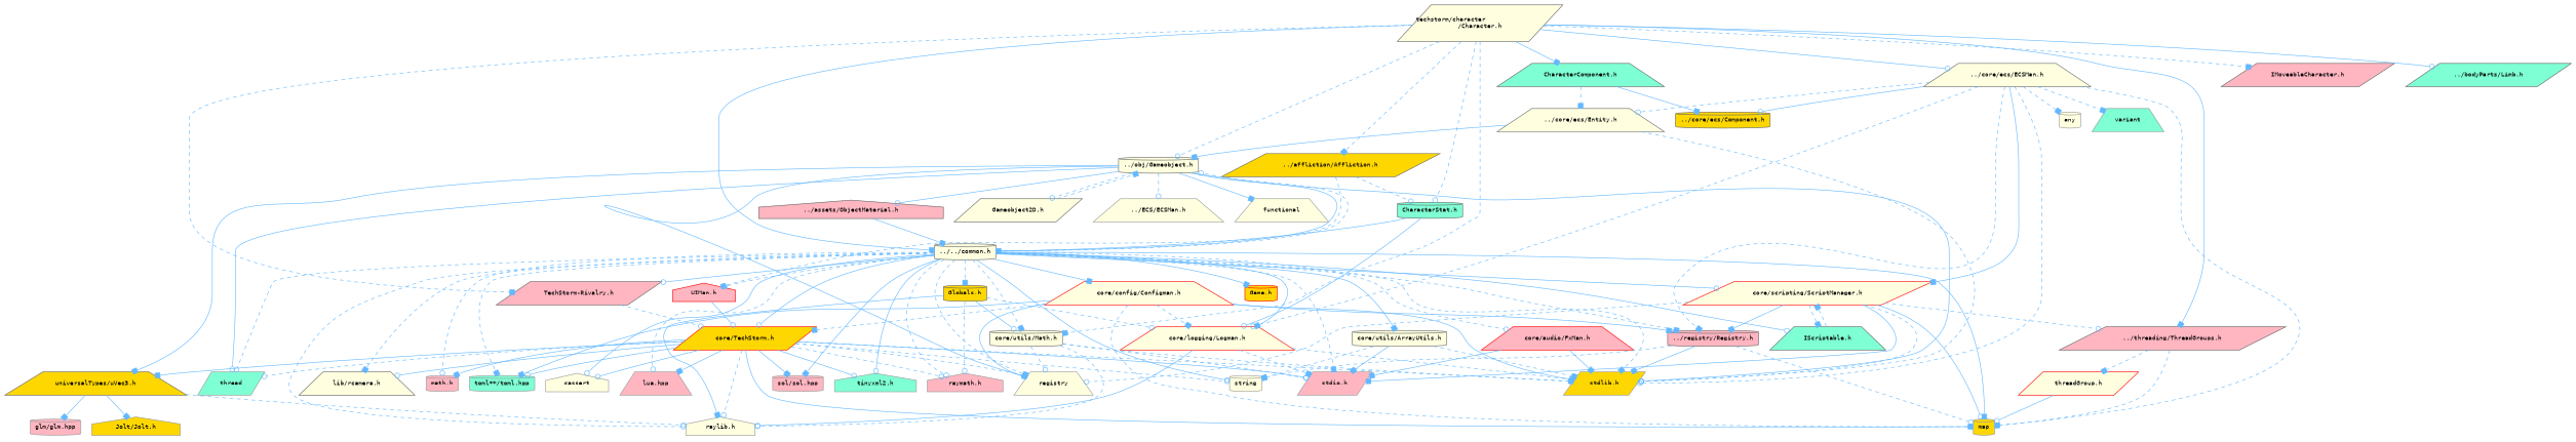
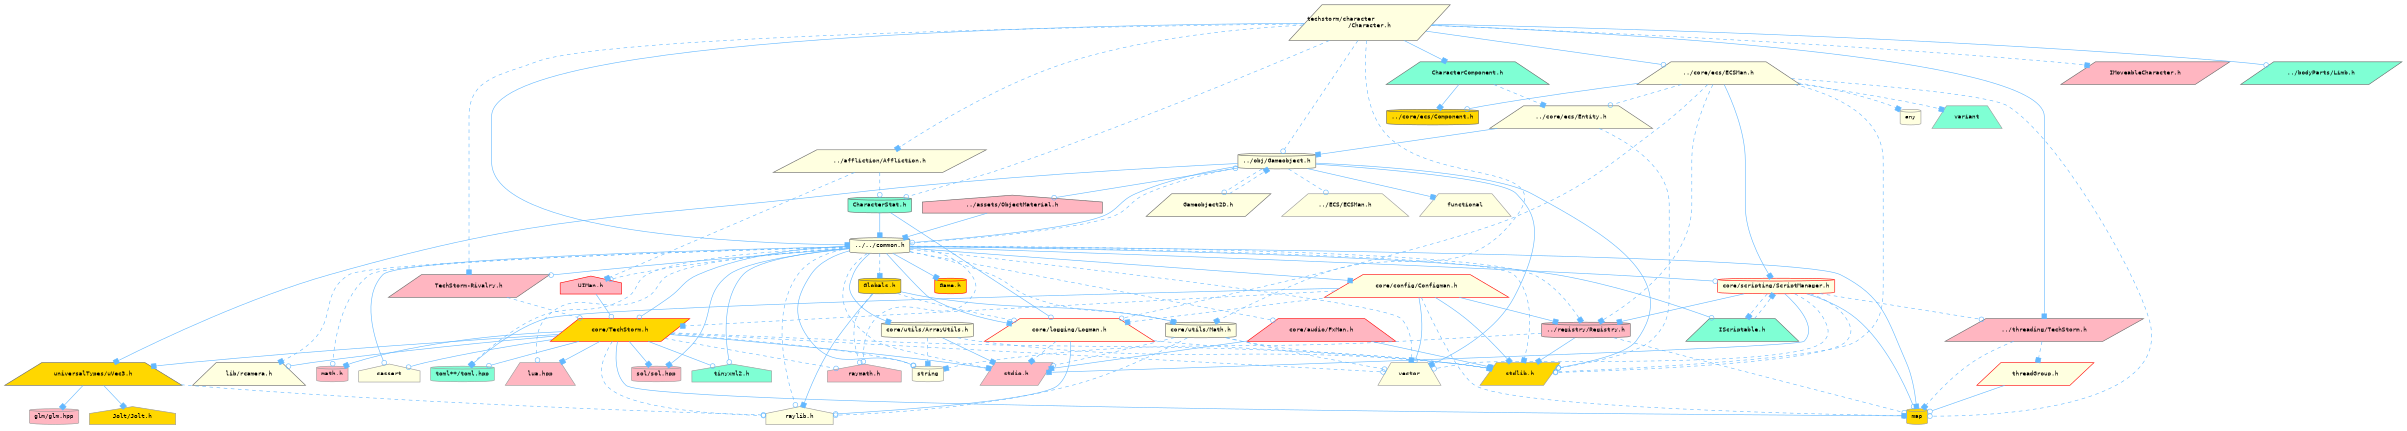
  digraph {
    fontname="DejaVu Sans Mono"
    node [color=grey40 fillcolor=lightyellow fontname="DejaVu Sans Mono" fontsize=10 shape=cylinder style=filled]
    edge [arrowhead=box color=steelblue1 fontname="DejaVu Sans Mono" fontsize=10 labelfontname=Helvetica labelfontsize=10 style=dashed]
    n1 [color=gray40 fontcolor=black height=0.2 label="techstorm/character\l/Character.h" shape=parallelogram width=0.4]
    n2 [fillcolor=aquamarine height=0.2 label="CharacterComponent.h" shape=trapezium width=0.4]
    n3 [height=0.2 label="../obj/Gameobject.h" width=0.4]
    n4 [height=0.2 label="../../common.h" width=0.4]
    n5 [height=0.2 label="core/utils/Math.h" width=0.4]
-   n6 [fillcolor=lightpink height=0.2 label="../threading/ThreadGroups.h" shape=parallelogram width=0.4]
+   n6 [fillcolor=lightpink height=0.2 label="../threading/TechStorm.h" shape=parallelogram width=0.4]
    n7 [fillcolor=lightpink height=0.2 label="TechStorm-Rivalry.h" shape=parallelogram width=0.4]
    n8 [height=0.2 label="../core/ecs/ECSMan.h" shape=trapezium width=0.4]
    n9 [fillcolor=lightpink height=0.2 label="IMoveableCharacter.h" shape=parallelogram width=0.4]
    n10 [fillcolor=aquamarine height=0.2 label="CharacterStat.h" width=0.4]
-   n11 [fillcolor=gold height=0.2 label="../affliction/Affliction.h" shape=parallelogram width=0.4]
+   n11 [height=0.2 label="../affliction/Affliction.h" shape=parallelogram width=0.4]
    n12 [fillcolor=aquamarine height=0.2 label="../bodyParts/Limb.h" shape=parallelogram width=0.4]
    n13 [fillcolor=gold height=0.2 label="../core/ecs/Component.h" width=0.4]
    n14 [height=0.2 label="../core/ecs/Entity.h" shape=trapezium width=0.4]
    n15 [color=grey60 fillcolor=gold height=0.2 label="stdlib.h" shape=parallelogram width=0.4]
-   n16 [color=grey60 height=0.2 label=registry shape=trapezium width=0.4]
-   n17 [color=grey60 fillcolor=aquamarine height=0.2 label=thread shape=parallelogram width=0.4]
+   n16 [color=grey60 height=0.2 label=vector shape=trapezium width=0.4]
    n18 [fillcolor=gold height=0.2 label="universalTypes/uVec3.h" shape=trapezium width=0.4]
    n19 [height=0.2 label="Gameobject2D.h" shape=parallelogram width=0.4]
    n20 [color=grey60 height=0.2 label="../ECS/ECSMan.h" shape=trapezium width=0.4]
    n21 [fillcolor=lightpink height=0.2 label="../assets/ObjectMaterial.h" shape=house width=0.4]
    n22 [color=grey60 height=0.2 label=functional shape=trapezium width=0.4]
    n23 [color=grey60 fillcolor=lightpink height=0.2 label="stdio.h" shape=parallelogram width=0.4]
    n24 [color=grey60 height=0.2 label="raylib.h" shape=house width=0.4]
    n25 [color=grey60 fillcolor=lightpink height=0.2 label="raymath.h" shape=house width=0.4]
    n26 [height=0.2 label="lib/rcamera.h" shape=trapezium width=0.4]
    n27 [color=grey60 height=0.2 label=string width=0.4]
    n28 [color=grey60 fillcolor=gold height=0.2 label=map width=0.4]
    n29 [color=grey60 fillcolor=lightpink height=0.2 label="math.h" width=0.4]
    n30 [color=grey60 height=0.2 label=cassert shape=house width=0.4]
    n31 [color=grey60 fillcolor=lightpink height=0.2 label="lua.hpp" shape=trapezium width=0.4]
    n32 [color=grey60 fillcolor=lightpink height=0.2 label="sol/sol.hpp" width=0.4]
    n33 [color=grey60 fillcolor=aquamarine height=0.2 label="toml++/toml.hpp" width=0.4]
    n34 [color=grey60 fillcolor=aquamarine height=0.2 label="tinyxml2.h" shape=house width=0.4]
    n35 [fillcolor=gold height=0.2 label="Globals.h" width=0.4]
    n36 [color=red height=0.2 label="core/logging/Logman.h" shape=trapezium width=0.4]
    n37 [color=red fillcolor=gold height=0.2 label="core/TechStorm.h" shape=parallelogram width=0.4]
    n38 [color=red height=0.2 label="core/config/Configman.h" shape=trapezium width=0.4]
    n39 [fillcolor=lightpink height=0.2 label="../registry/Registry.h" width=0.4]
-   n40 [color=red height=0.2 label="core/scripting/ScriptManager.h" shape=parallelogram width=0.4]
+   n40 [color=red height=0.2 label="core/scripting/ScriptManager.h" width=0.4]
    n41 [fillcolor=aquamarine height=0.2 label="IScriptable.h" shape=trapezium width=0.4]
    n42 [height=0.2 label="core/utils/ArrayUtils.h" width=0.4]
    n43 [color=red fillcolor=lightpink height=0.2 label="core/audio/FxMan.h" shape=trapezium width=0.4]
    n44 [color=red fillcolor=lightpink height=0.2 label="UIMan.h" shape=house width=0.4]
    n45 [color=red fillcolor=gold height=0.2 label="Game.h" width=0.4]
    n46 [color=red height=0.2 label="threadGroup.h" shape=parallelogram width=0.4]
    n47 [color=grey60 height=0.2 label=any width=0.4]
    n48 [color=grey60 fillcolor=aquamarine height=0.2 label=variant shape=trapezium width=0.4]
    n49 [color=grey60 fillcolor=gold height=0.2 label="Jolt/Jolt.h" shape=house width=0.4]
    n50 [color=grey60 fillcolor=lightpink height=0.2 label="glm/glm.hpp" width=0.4]
    n1 -> n2 [style=solid]
    n1 -> n3 [arrowhead=odot]
    n1 -> n4 [style=solid]
    n1 -> n5
    n1 -> n6 [style=solid]
    n1 -> n7
    n1 -> n8 [arrowhead=odot style=solid]
    n1 -> n9
    n1 -> n10 [arrowhead=odot]
    n1 -> n11
    n1 -> n12 [arrowhead=odot style=solid]
    n2 -> n13 [style=solid]
    n2 -> n14
    n3 -> n4 [arrowhead=odot style=solid]
    n3 -> n15 [arrowhead=odot style=solid]
    n3 -> n16 [style=solid]
-   n3 -> n17 [arrowhead=odot style=solid]
    n3 -> n18 [style=solid]
    n3 -> n19 [arrowhead=odot]
    n3 -> n20 [arrowhead=odot]
    n3 -> n21 [arrowhead=odot style=solid]
    n3 -> n22 [style=solid]
    n4 -> n3 [arrowhead=odot]
    n4 -> n5
    n4 -> n7 [arrowhead=odot style=solid]
    n4 -> n15
    n4 -> n16
-   n4 -> n17 [arrowhead=odot]
    n4 -> n23
    n4 -> n24 [arrowhead=odot]
    n4 -> n25 [arrowhead=odot]
    n4 -> n26
    n4 -> n27 [arrowhead=odot style=solid]
    n4 -> n28 [style=solid]
    n4 -> n29 [arrowhead=odot]
    n4 -> n30 [arrowhead=odot style=solid]
    n4 -> n31 [arrowhead=odot]
    n4 -> n32 [style=solid]
    n4 -> n33
    n4 -> n34 [arrowhead=odot style=solid]
    n4 -> n35
    n4 -> n36 [style=solid]
    n4 -> n37 [arrowhead=odot style=solid]
    n4 -> n38 [style=solid]
    n4 -> n39
    n4 -> n40 [arrowhead=odot style=solid]
    n4 -> n41 [arrowhead=odot style=solid]
    n4 -> n42 [style=solid]
    n4 -> n43 [arrowhead=odot]
    n4 -> n44 [arrowhead=odot]
    n4 -> n45 [style=solid]
    n5 -> n15
    n5 -> n16 [arrowhead=odot]
    n5 -> n23 [arrowhead=odot]
    n5 -> n24 [arrowhead=odot]
    n6 -> n28
    n6 -> n46
    n7 -> n37 [arrowhead=odot]
    n8 -> n13 [arrowhead=odot style=solid]
    n8 -> n14 [arrowhead=odot]
    n8 -> n15 [arrowhead=odot]
    n8 -> n28 [arrowhead=odot]
    n8 -> n36 [arrowhead=odot]
    n8 -> n39
    n8 -> n40 [style=solid]
    n8 -> n47
    n8 -> n48
    n10 -> n4 [style=solid]
    n10 -> n36 [arrowhead=odot style=solid]
    n11 -> n10 [arrowhead=odot]
    n11 -> n44
    n14 -> n3 [style=solid]
    n14 -> n15 [arrowhead=odot]
    n18 -> n24 [arrowhead=odot]
    n18 -> n49 [style=solid]
    n18 -> n50 [style=solid]
    n19 -> n3
    n21 -> n4 [style=solid]
    n35 -> n5 [arrowhead=odot style=solid]
    n35 -> n24 [style=solid]
    n35 -> n25 [arrowhead=odot]
    n35 -> n36 [arrowhead=odot]
    n36 -> n15 [arrowhead=odot]
    n36 -> n23
    n36 -> n24 [arrowhead=odot style=solid]
    n37 -> n15 [arrowhead=odot]
    n37 -> n16 [arrowhead=odot]
-   n37 -> n17 [arrowhead=odot]
    n37 -> n18 [style=solid]
    n37 -> n23 [arrowhead=odot style=solid]
    n37 -> n24 [arrowhead=odot]
    n37 -> n25 [arrowhead=odot]
    n37 -> n26 [arrowhead=odot style=solid]
    n37 -> n27 [arrowhead=odot]
    n37 -> n28 [arrowhead=odot style=solid]
    n37 -> n29 [style=solid]
    n37 -> n30 [arrowhead=odot style=solid]
    n37 -> n31 [style=solid]
    n37 -> n32 [style=solid]
    n37 -> n33 [arrowhead=odot style=solid]
    n37 -> n34 [arrowhead=odot style=solid]
    n38 -> n15 [style=solid]
    n38 -> n16 [arrowhead=odot style=solid]
    n38 -> n28
    n38 -> n33 [style=solid]
    n38 -> n36
    n38 -> n37
    n38 -> n39 [style=solid]
    n39 -> n15 [style=solid]
    n39 -> n27
    n39 -> n28 [arrowhead=odot]
    n40 -> n6 [arrowhead=odot]
    n40 -> n15 [arrowhead=odot]
    n40 -> n16 [arrowhead=odot]
    n40 -> n23 [style=solid]
    n40 -> n28 [arrowhead=odot style=solid]
    n40 -> n39 [style=solid]
    n40 -> n41
    n41 -> n40
    n42 -> n15
    n42 -> n23 [style=solid]
    n42 -> n27
    n43 -> n15 [style=solid]
    n43 -> n23 [style=solid]
    n44 -> n37 [arrowhead=odot style=solid]
    n46 -> n28 [arrowhead=odot style=solid]
  }
